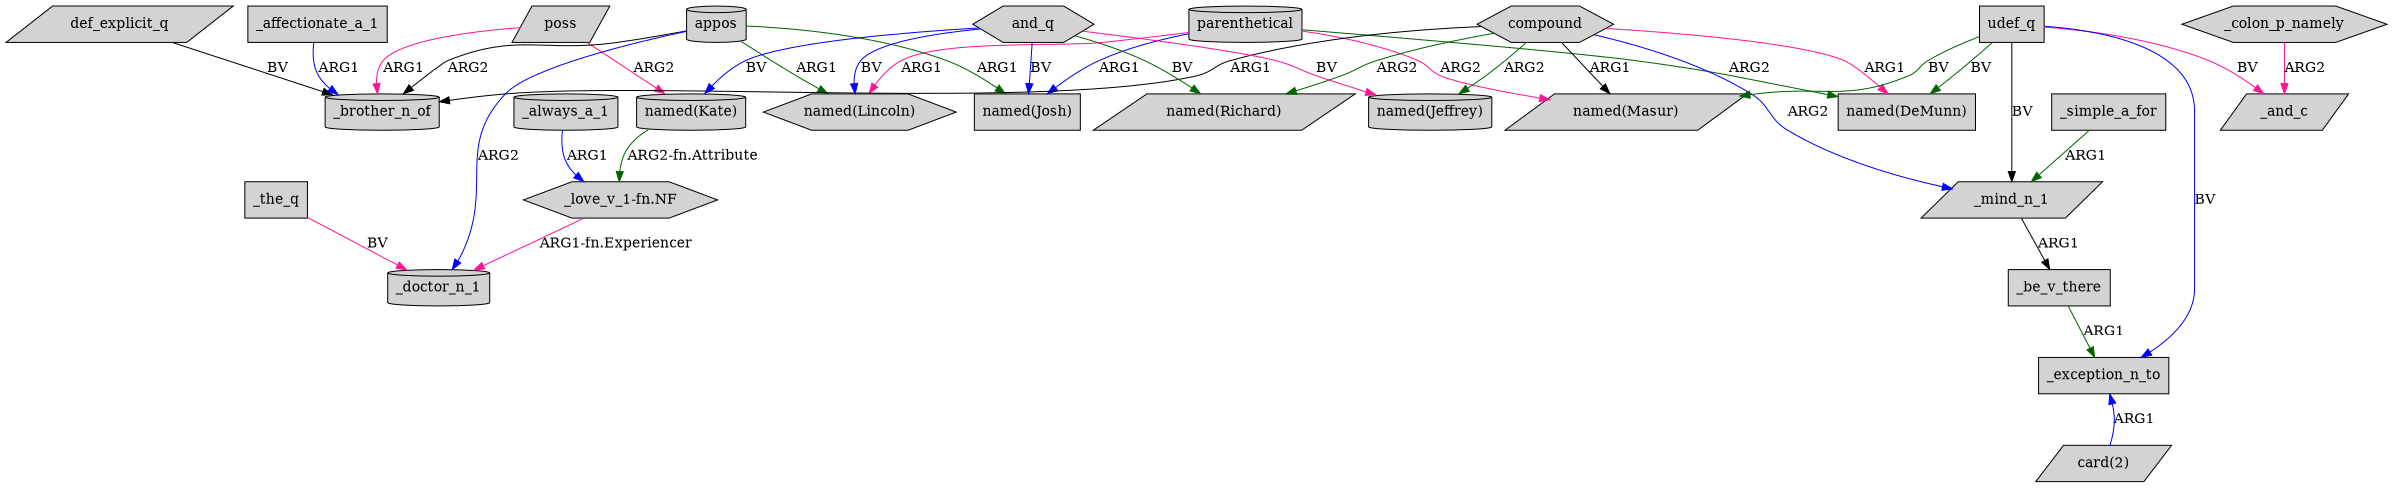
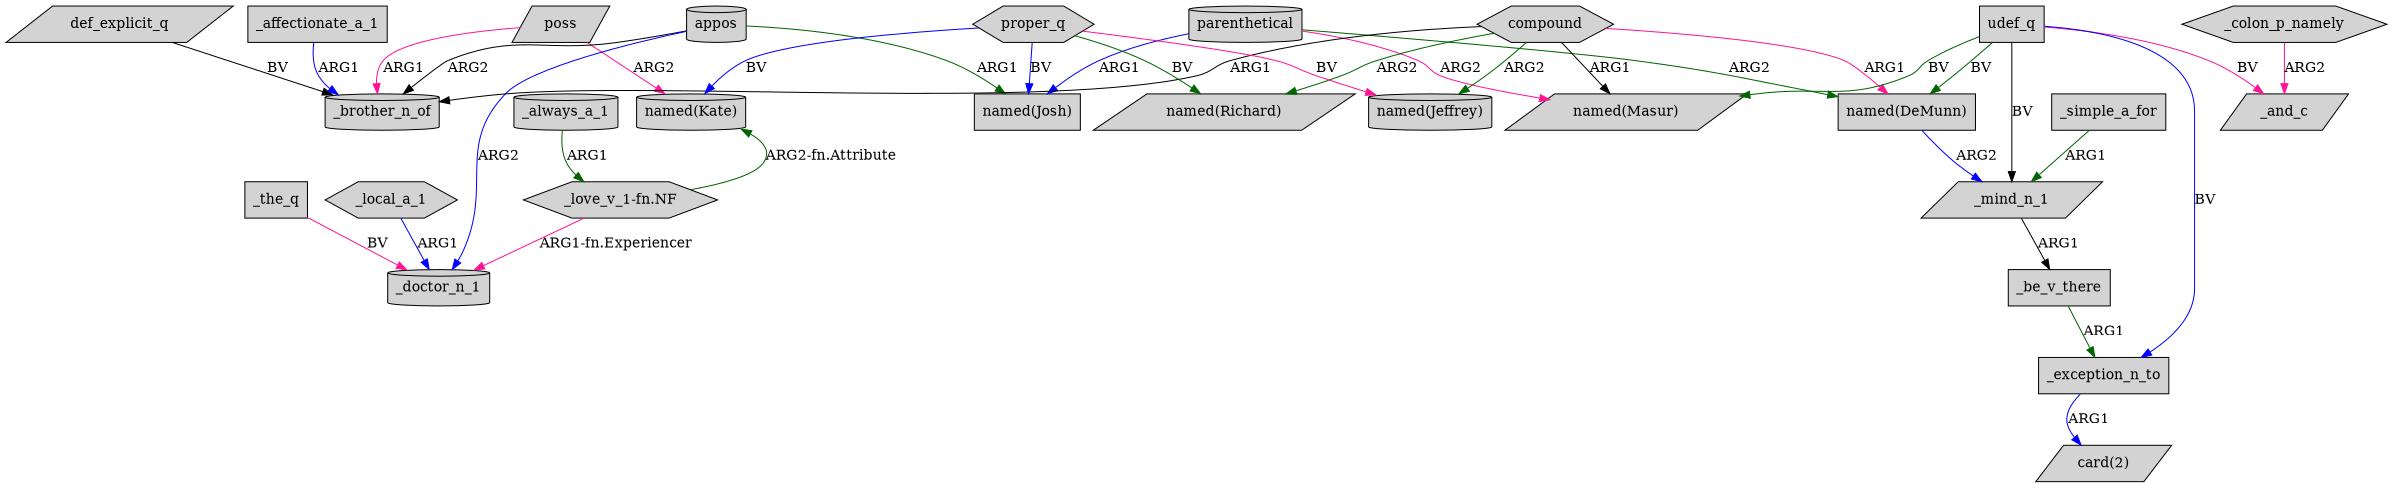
  digraph {
    node [shape=box style=filled]
    edge [color=darkgreen]
    poss [shape=parallelogram]
    _brother_n_of [shape=cylinder]
    "named(Kate)" [shape=cylinder]
    "_love_v_1-fn.NF" [shape=hexagon]
    _doctor_n_1 [shape=cylinder]
    parenthetical [shape=cylinder]
    "named(DeMunn)"
-   "named(Lincoln)" [shape=hexagon]
    "named(Masur)" [shape=parallelogram]
    "named(Josh)"
    appos [shape=cylinder]
    compound [shape=hexagon]
    "named(Richard)" [shape=parallelogram]
    _mind_n_1 [shape=parallelogram]
    "named(Jeffrey)" [shape=cylinder]
    _be_v_there
    _the_q
    def_explicit_q [shape=parallelogram]
    _always_a_1 [shape=cylinder]
    udef_q
    _and_c [shape=parallelogram]
    _exception_n_to
-   proper_q [shape=hexagon label=and_q]
+   proper_q [shape=hexagon]
    _colon_p_namely [shape=hexagon]
    "card(2)" [shape=parallelogram]
    _simple_a_for
    _affectionate_a_1
+   _local_a_1 [shape=hexagon]
    poss -> _brother_n_of [color=deeppink label=ARG1]
    poss -> "named(Kate)" [color=deeppink label=ARG2]
-   "named(Kate)" -> "_love_v_1-fn.NF" [label="ARG2-fn.Attribute"]
+   "_love_v_1-fn.NF" -> "named(Kate)" [label="ARG2-fn.Attribute"]
    "_love_v_1-fn.NF" -> _doctor_n_1 [color=deeppink label="ARG1-fn.Experiencer"]
    parenthetical -> "named(DeMunn)" [label=ARG2]
-   parenthetical -> "named(Lincoln)" [color=deeppink label=ARG1]
    parenthetical -> "named(Masur)" [color=deeppink label=ARG2]
    parenthetical -> "named(Josh)" [color=blue label=ARG1]
    appos -> _brother_n_of [color=black label=ARG2]
    appos -> _doctor_n_1 [color=blue label=ARG2]
-   appos -> "named(Lincoln)" [label=ARG1]
    appos -> "named(Josh)" [label=ARG1]
    compound -> _brother_n_of [color=black label=ARG1]
    compound -> "named(DeMunn)" [color=deeppink label=ARG1]
    compound -> "named(Masur)" [color=black label=ARG1]
    compound -> "named(Richard)" [label=ARG2]
-   compound -> _mind_n_1 [color=blue label=ARG2]
+   "named(DeMunn)" -> _mind_n_1 [color=blue label=ARG2]
    compound -> "named(Jeffrey)" [label=ARG2]
    _mind_n_1 -> _be_v_there [color=black label=ARG1]
    _be_v_there -> _exception_n_to [label=ARG1]
    _the_q -> _doctor_n_1 [color=deeppink label=BV]
    def_explicit_q -> _brother_n_of [color=black label=BV]
-   _always_a_1 -> "_love_v_1-fn.NF" [color=blue label=ARG1]
+   _always_a_1 -> "_love_v_1-fn.NF" [label=ARG1]
    udef_q -> "named(DeMunn)" [label=BV]
    udef_q -> "named(Masur)" [label=BV]
    udef_q -> _mind_n_1 [color=black label=BV]
    udef_q -> _and_c [color=deeppink label=BV]
    udef_q -> _exception_n_to [color=blue label=BV]
    proper_q -> "named(Kate)" [color=blue label=BV]
-   proper_q -> "named(Lincoln)" [color=blue label=BV]
    proper_q -> "named(Josh)" [color=blue label=BV]
    proper_q -> "named(Richard)" [label=BV]
    proper_q -> "named(Jeffrey)" [color=deeppink label=BV]
    _colon_p_namely -> _and_c [color=deeppink label=ARG2]
-   "card(2)" -> _exception_n_to [color=blue label=ARG1]
+   _exception_n_to -> "card(2)" [color=blue label=ARG1]
    _simple_a_for -> _mind_n_1 [label=ARG1]
    _affectionate_a_1 -> _brother_n_of [color=blue label=ARG1]
+   _local_a_1 -> _doctor_n_1 [color=blue label=ARG1]
  }
